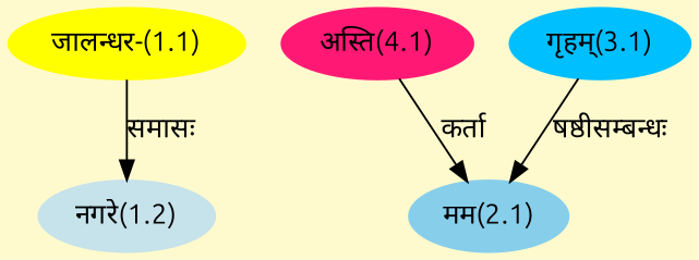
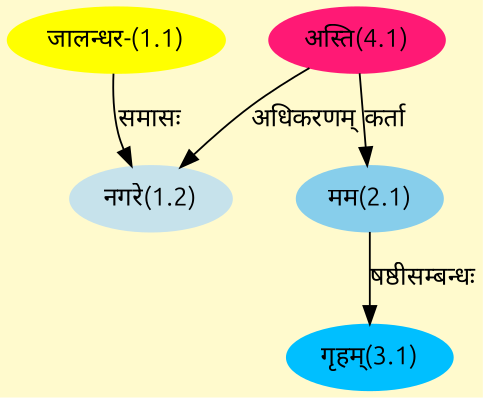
  digraph {
    bgcolor=lemonchiffon1
    compound=true
    fontname=Ubuntu
    rankdir=BT
    node [fontname=Ubuntu style=filled]
    edge [dir=back fontname=Ubuntu]
    n1 [color="#FFFF00" label="जालन्धर-(1.1)"]
    n2 [color="#C6E2EB" label="नगरे(1.2)"]
    n3 [color="#FF1975" label="अस्ति(4.1)"]
    n4 [color="#87CEEB" label="मम(2.1)"]
    n5 [color="#00BFFF" label="गृहम्(3.1)"]
    n2 -> n1 [label="समासः"]
+   n2 -> n3 [label="अधिकरणम्"]
    n4 -> n3 [label="कर्ता"]
-   n4 -> n5 [label="षष्ठीसम्बन्धः"]
+   n5 -> n4 [label="षष्ठीसम्बन्धः"]
  }
